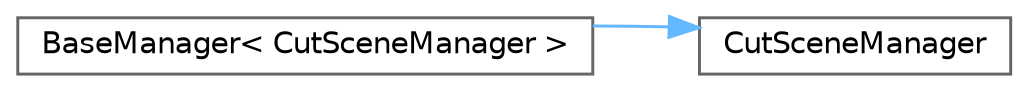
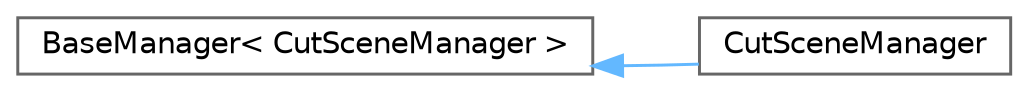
  digraph {
    rankdir=LR
    node [color=grey40 fillcolor=white fontname=Helvetica fontsize=10 shape=box style=filled]
    n1 [height=0.2 label="BaseManager\< CutSceneManager \>" width=0.4]
    n2 [height=0.2 label=CutSceneManager width=0.4]
-   n2 -> n1 [color=steelblue1 dir=back fontname=Helvetica fontsize=10 labelfontname=Helvetica labelfontsize=10 style=solid]
+   n1 -> n2 [color=steelblue1 dir=back fontname=Helvetica fontsize=10 labelfontname=Helvetica labelfontsize=10 style=solid]
  }
